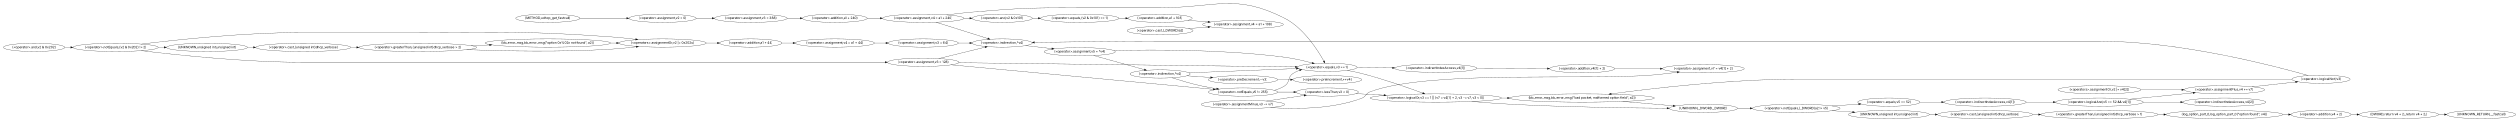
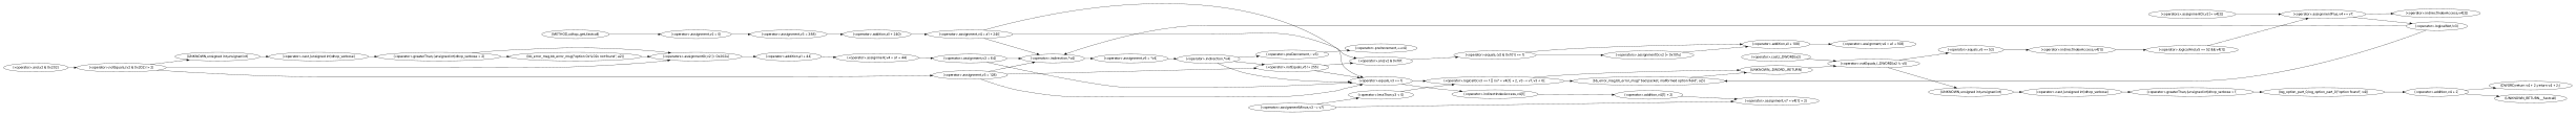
  digraph {
    fontname=Inter
    rankdir=LR
    node [fontname=Inter]
    edge [fontname=Inter]
    n1 [label="(<operator>.assignment,v2 = 0)"]
    n2 [label="(<operator>.assignment,v3 = 388)"]
    n3 [label="(<operator>.addition,a1 + 240)"]
    n4 [label="(<operator>.assignment,v4 = a1 + 240)"]
    n5 [label="(<operator>.indirection,*v4)"]
    n6 [label="(<operator>.equals,v3 == 1)"]
    n7 [label="(<operator>.and,v2 & 0x101)"]
    n8 [label="(<operator>.assignment,v5 = *v4)"]
    n9 [label="(<operator>.notEquals,v5 != 255)"]
    n10 [label="(<operator>.logicalOr,v3 == 1 || (v7 = v4[1] + 2, v3 -= v7, v3 < 0))"]
    n11 [label="(<operator>.indirectIndexAccess,v4[1])"]
    n12 [label="(<operator>.indirection,*v4)"]
    n13 [label="(<operator>.preDecrement,--v3)"]
    n14 [label="(<operator>.preIncrement,++v4)"]
    n15 [label="(<operator>.logicalNot,!v3)"]
    n16 [label="(bb_error_msg,bb_error_msg(\"bad packet, malformed option field\", a2))"]
-   n17 [label="(UNKNOWN,_DWORD,_DWORD)"]
+   n17 [label="(UNKNOWN,_DWORD,_RETURN)"]
    n18 [label="(<operator>.equals,(v2 & 0x101) == 1)"]
+   n19 [label="(<operators>.assignmentOr,v2 |= 0x101u)"]
    n20 [label="(<operator>.addition,a1 + 108)"]
    n21 [label="(<operator>.and,v2 & 0x202)"]
    n22 [label="(<operator>.notEquals,(v2 & 0x202) != 2)"]
    n23 [label="(<operator>.assignment,v4 = a1 + 108)"]
    n24 [label="(<operator>.assignment,v3 = 128)"]
    n25 [label="(UNKNOWN,unsigned int,unsigned int)"]
    n26 [label="(<operators>.assignmentOr,v2 |= 0x202u)"]
    n27 [label="(<operator>.cast,(unsigned int)dhcp_verbose)"]
    n28 [label="(<operator>.addition,a1 + 44)"]
    n29 [label="(<operator>.greaterThan,(unsigned int)dhcp_verbose > 2)"]
    n30 [label="(bb_error_msg,bb_error_msg(\"option 0x%02x not found\", a2))"]
    n31 [label="(<operator>.assignment,v4 = a1 + 44)"]
    n32 [label="(<operator>.assignment,v3 = 64)"]
    n33 [label="(<operator>.notEquals,(_DWORD)a2 != v5)"]
    n34 [label="(<operator>.addition,v4[1] + 2)"]
    n35 [label="(<operator>.assignment,v7 = v4[1] + 2)"]
    n36 [label="(<operator>.assignmentMinus,v3 -= v7)"]
    n37 [label="(<operator>.lessThan,v3 < 0)"]
    n38 [label="(<operator>.equals,v5 == 52)"]
    n39 [label="(UNKNOWN,unsigned int,unsigned int)"]
    n40 [label="(<operator>.indirectIndexAccess,v4[1])"]
    n41 [label="(<operator>.cast,(unsigned int)dhcp_verbose)"]
    n42 [label="(<operator>.cast,(_DWORD)a2)"]
    n43 [label="(<operator>.logicalAnd,v5 == 52 && v4[1])"]
    n44 [label="(<operator>.indirectIndexAccess,v4[2])"]
    n45 [label="(<operator>.assignmentPlus,v4 += v7)"]
    n46 [label="(<operators>.assignmentOr,v2 |= v4[2])"]
    n47 [label="(<operator>.greaterThan,(unsigned int)dhcp_verbose > 1)"]
    n48 [label="(log_option_part_0,log_option_part_0(\"option found\", v4))"]
    n49 [label="(<operator>.addition,v4 + 2)"]
    n50 [label="(DWORD,return v4 + 2;,return v4 + 2;)"]
    n51 [label="(UNKNOWN_RETURN,__fastcall)"]
    n52 [label="(METHOD,udhcp_get_fastcall)"]
    n1 -> n2
    n2 -> n3
    n3 -> n4
    n4 -> n5
    n4 -> n6
    n4 -> n7
    n5 -> n8
    n6 -> n10
    n6 -> n11
    n7 -> n18
    n8 -> n12
    n9 -> n6
-   n9 -> n37
+   n9 -> n7
    n10 -> n16
    n10 -> n17
    n11 -> n34
    n12 -> n6
    n12 -> n9
    n12 -> n13
    n13 -> n14
    n15 -> n5
    n15 -> n16
    n16 -> n17
    n17 -> n33
+   n18 -> n19
    n18 -> n20
+   n19 -> n20
    n20 -> n23
    n21 -> n22
    n22 -> n24
    n22 -> n25
    n22 -> n26
    n24 -> n5
    n24 -> n6
    n24 -> n9
    n25 -> n27
    n26 -> n28
    n27 -> n29
    n28 -> n31
    n29 -> n26
    n29 -> n30
    n30 -> n26
    n31 -> n32
    n32 -> n5
-   n8 -> n6
+   n32 -> n6
    n33 -> n38
    n33 -> n39
    n34 -> n35
    n36 -> n35
    n36 -> n37
    n37 -> n10
    n38 -> n40
    n39 -> n41
    n40 -> n43
    n41 -> n47
-   n42 -> n23
-   n43 -> n44
+   n42 -> n33
+   n45 -> n44
    n43 -> n45
    n45 -> n15
    n46 -> n45
    n47 -> n48
    n48 -> n49
    n49 -> n50
-   n50 -> n51
+   n49 -> n51
    n52 -> n1
  }
